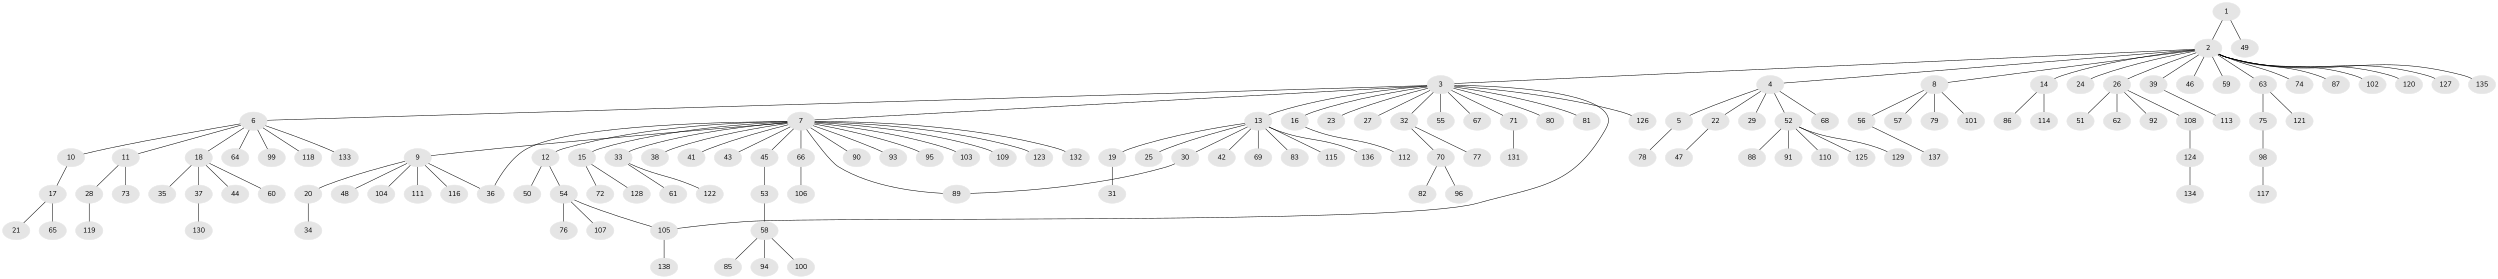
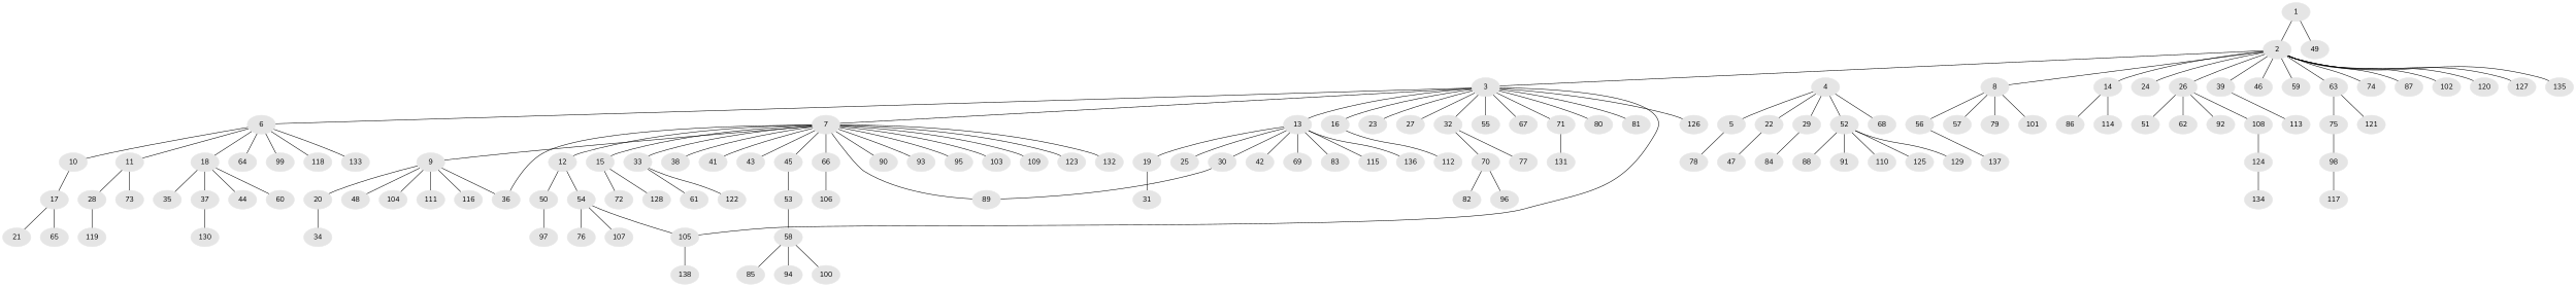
  graph {
    fontname=Nunito
    node [color=gray90 fontname=Nunito style=filled]
    edge [fontname=Nunito]
    1
    2
    49
    3
    4
    8
    14
    24
    26
    39
    46
    59
    63
    74
    87
    102
    120
    127
    135
    6
    7
    13
    16
    23
    27
    32
    55
    67
    71
    80
    81
    105
    126
    5
    22
    29
    52
    68
    56
    57
    79
    101
    86
    114
    51
    62
    92
    108
    113
    75
    121
    10
    11
    18
    64
    99
    118
    133
    9
    12
    15
    33
    36
    38
    41
    43
    45
    66
    89
    90
    93
    95
    103
    109
    123
    132
    19
    25
    30
    42
    69
    83
    115
    136
    112
    70
    77
    131
    138
    78
    47
+   84
    88
    91
    110
    125
    129
    17
    28
    73
    35
    37
    44
    60
    20
    48
    104
    111
    116
    50
    54
    72
    128
    61
    122
    53
    106
    137
    34
    21
    65
    119
+   97
    76
    107
    31
    130
    124
    82
    96
    58
    85
    94
    100
    98
    117
    134
    1 -- 2
    1 -- 49
    2 -- 3
-   2 -- 4
    2 -- 8
    2 -- 14
    2 -- 24
    2 -- 26
    2 -- 39
    2 -- 46
    2 -- 59
    2 -- 63
    2 -- 74
    2 -- 87
    2 -- 102
    2 -- 120
    2 -- 127
    2 -- 135
    3 -- 6
    3 -- 7
    3 -- 13
    3 -- 16
    3 -- 23
    3 -- 27
    3 -- 32
    3 -- 55
    3 -- 67
    3 -- 71
    3 -- 80
    3 -- 81
    3 -- 105
    3 -- 126
    4 -- 5
    4 -- 22
    4 -- 29
    4 -- 52
    4 -- 68
    8 -- 56
    8 -- 57
    8 -- 79
    8 -- 101
    14 -- 86
    14 -- 114
    26 -- 51
    26 -- 62
    26 -- 92
    26 -- 108
    39 -- 113
    63 -- 75
    63 -- 121
    6 -- 10
    6 -- 11
    6 -- 18
    6 -- 64
    6 -- 99
    6 -- 118
    6 -- 133
    7 -- 9
    7 -- 12
    7 -- 15
    7 -- 33
    7 -- 36
    7 -- 38
    7 -- 41
    7 -- 43
    7 -- 45
    7 -- 66
    7 -- 89
    7 -- 90
    7 -- 93
    7 -- 95
    7 -- 103
    7 -- 109
    7 -- 123
    7 -- 132
    13 -- 19
    13 -- 25
    13 -- 30
    13 -- 42
    13 -- 69
    13 -- 83
    13 -- 115
    13 -- 136
    16 -- 112
    32 -- 70
    32 -- 77
    71 -- 131
    105 -- 138
    5 -- 78
    22 -- 47
+   29 -- 84
    52 -- 88
    52 -- 91
    52 -- 110
    52 -- 125
    52 -- 129
    56 -- 137
    108 -- 124
    75 -- 98
    10 -- 17
    11 -- 28
    11 -- 73
    18 -- 35
    18 -- 37
    18 -- 44
    18 -- 60
    9 -- 36
    9 -- 20
    9 -- 48
    9 -- 104
    9 -- 111
    9 -- 116
    12 -- 50
    12 -- 54
    15 -- 72
    15 -- 128
    33 -- 61
    33 -- 122
    45 -- 53
    66 -- 106
    19 -- 31
    30 -- 89
    70 -- 82
    70 -- 96
    17 -- 21
    17 -- 65
    28 -- 119
    37 -- 130
    20 -- 34
+   50 -- 97
    54 -- 105
    54 -- 76
    54 -- 107
    53 -- 58
    124 -- 134
    58 -- 85
    58 -- 94
    58 -- 100
    98 -- 117
  }
